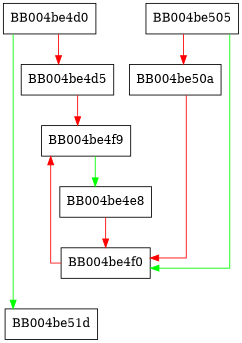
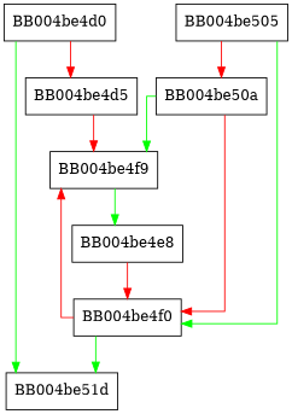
  digraph {
    splines=ortho
    node [shape=box]
    edge [color=red]
    BB004be4d0
    BB004be51d
    BB004be4d5
    BB004be4f9
    BB004be4e8
    BB004be4f0
    BB004be505
    BB004be50a
    BB004be4d0 -> BB004be51d [color=green]
    BB004be4d0 -> BB004be4d5
    BB004be4d5 -> BB004be4f9
    BB004be4f9 -> BB004be4e8 [color=green]
    BB004be4e8 -> BB004be4f0
+   BB004be4f0 -> BB004be51d [color=green]
    BB004be4f0 -> BB004be4f9
    BB004be505 -> BB004be4f0 [color=green]
    BB004be505 -> BB004be50a
+   BB004be50a -> BB004be4f9 [color=green]
    BB004be50a -> BB004be4f0
  }
